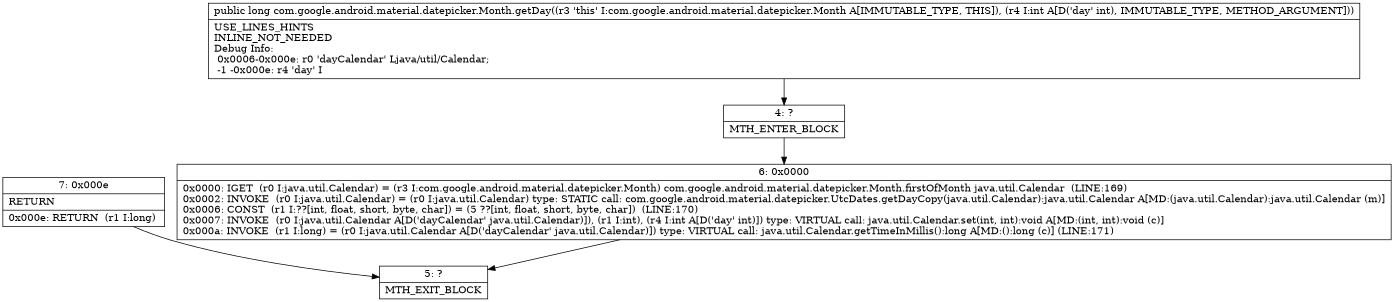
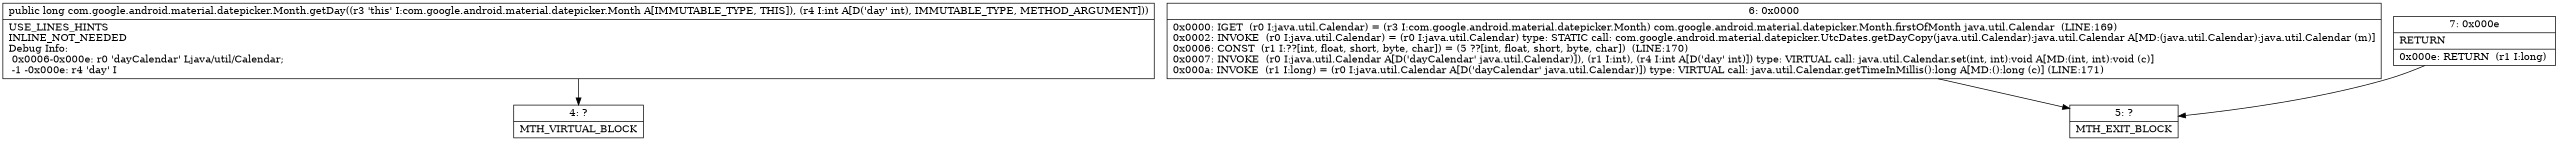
  digraph {
    node [shape=record]
-   n1 [label="{4\:\ ?|MTH_ENTER_BLOCK\l}"]
+   n1 [label="{4\:\ ?|MTH_VIRTUAL_BLOCK\l}"]
    n2 [label="{6\:\ 0x0000|0x0000: IGET  (r0 I:java.util.Calendar) = (r3 I:com.google.android.material.datepicker.Month) com.google.android.material.datepicker.Month.firstOfMonth java.util.Calendar  (LINE:169)\l0x0002: INVOKE  (r0 I:java.util.Calendar) = (r0 I:java.util.Calendar) type: STATIC call: com.google.android.material.datepicker.UtcDates.getDayCopy(java.util.Calendar):java.util.Calendar A[MD:(java.util.Calendar):java.util.Calendar (m)]\l0x0006: CONST  (r1 I:??[int, float, short, byte, char]) = (5 ??[int, float, short, byte, char])  (LINE:170)\l0x0007: INVOKE  (r0 I:java.util.Calendar A[D('dayCalendar' java.util.Calendar)]), (r1 I:int), (r4 I:int A[D('day' int)]) type: VIRTUAL call: java.util.Calendar.set(int, int):void A[MD:(int, int):void (c)]\l0x000a: INVOKE  (r1 I:long) = (r0 I:java.util.Calendar A[D('dayCalendar' java.util.Calendar)]) type: VIRTUAL call: java.util.Calendar.getTimeInMillis():long A[MD:():long (c)] (LINE:171)\l}"]
    n3 [label="{5\:\ ?|MTH_EXIT_BLOCK\l}"]
    n4 [label="{7\:\ 0x000e|RETURN\l|0x000e: RETURN  (r1 I:long) \l}"]
    n5 [label="{public long com.google.android.material.datepicker.Month.getDay((r3 'this' I:com.google.android.material.datepicker.Month A[IMMUTABLE_TYPE, THIS]), (r4 I:int A[D('day' int), IMMUTABLE_TYPE, METHOD_ARGUMENT]))  | USE_LINES_HINTS\lINLINE_NOT_NEEDED\lDebug Info:\l  0x0006\-0x000e: r0 'dayCalendar' Ljava\/util\/Calendar;\l  \-1 \-0x000e: r4 'day' I\l}"]
-   n1 -> n2
    n2 -> n3
    n4 -> n3
    n5 -> n1
  }
